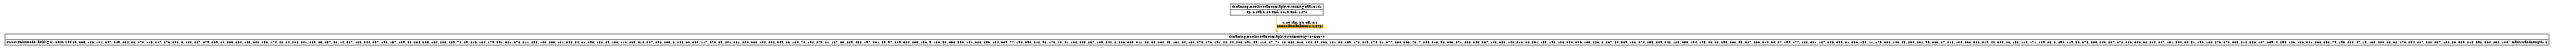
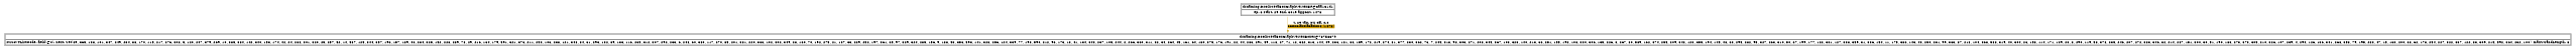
  digraph {
    node [shape=none]
-   n1 [label=<<TABLE><TR><TD COLSPAN="2">dsnaming.DsOliMetaBoxGraphVertexEP@3aa131d1</TD></TR><TR><TD COLSPAN="2">ep: 6 start: 29 end: 3019 end: 1478</TD></TR></TABLE>>]
+   n1 [label=<<TABLE><TR><TD COLSPAN="2">dsnaming.DsOliMetaBoxGraphVertexEP@3aa131d1</TD></TR><TR><TD COLSPAN="2">ep: 6 start: 29 end: 3019 aggCnt: 1478</TD></TR></TABLE>>]
    n2 [label=<<TABLE><TR><TD COLSPAN="2">dsnaming.DsOliMetaBoxGraphVertexBoxes@73758679</TD></TR><TR><TD COLSPAN="2">struct TListNode: field(@0): next: Set(69, 365, 138, 101, 347, 249, 234, 88, 170, 115, 217, 276, 308, 5, 120, 247, 379, 269, 10, 385, 384, 142, 340, 153, 174, 42, 24, 288, 301, 320, 25, 257, 52, 14, 587, 125, 344, 357, 196, 157, 189, 46, 284, 325, 152, 228, 289, 78, 29, 216, 164, 179, 591, 321, 376, 211, 253, 106, 238, 121, 348, 84, 61, 293, 132, 89, 133, 116, 265, 312, 307, 292, 233, 6, 248, 60, 380, 117, 270, 85, 201, 381, 220, 366, 102, 302, 349, 28, 160, 70, 192, 275, 21, 137, 33, 229, 252, 197, 361, 65, 97, 329, 324, 285, 156, 9, 188, 53, 356, 593, 141, 328, 256, 124, 339, 77, 193, 590, 212, 96, 173, 13, 41, 134, 343, 237, 105, 244, 2, 266, 360, 311, 32, 34, 264, 45, 161, 64, 180, 375, 176, 191, 22, 44, 286, 291, 59, 118, 27, 71, 12, 382, 313, 144, 49, 236, 181, 86, 159, 172, 219, 274, 81, 377, 230, 362, 76, 7, 245, 318, 98, 303, 271, 208, 345, 367, 103, 323, 140, 213, 66, 251, 155, 198, 108, 330, 306, 135, 226, 3, 267, 80, 589, 162, 374, 255, 209, 342, 123, 355, 194, 145, 48, 63, 295, 282, 95, 327, 263, 310, 50, 67, 199, 177, 182, 331, 127, 338, 359, 31, 336, 154, 11, 175, 386, 143, 43, 250, 231, 99, 363, 87, 218, 104, 368, 588, 319, 40, 304, 26, 158, 114, 171, 139, 23, 8, 290, 119, 58, 378, 235, 246, 207, 272, 383, 346, 82, 214, 287, 151, 300, 30, 51, 190, 183, 273, 373, 305, 210, 326, 107, 239, 4, 294, 126, 136, 341, 268, 358, 79, 195, 283, 47, 15, 163, 200, 68, 62, 178, 254, 227, 322, 337, 122, 83, 309, 215, 592, 364, 232, 100)  maxStrandLength: 8</TD></TR></TABLE>>]
    subgraph sub_1 {
      rankdir=LR
      n1
      n2
    }
    n1 -> n2 [color="#CC9900" label=<<TABLE BORDER="0" ALIGN="left" COLOR="black" CELLBORDER="0"  CELLPADDING="0" CELLSPACING="0"><TR><TD COLSPAN="2">t: 29 tag: ptr off: 0:0</TD></TR><TR><TD ALIGN="left" BGCOLOR="#CC9900">ccNoClassification</TD><TD ALIGN="left" BGCOLOR="#CC9900">0 (1478)</TD></TR></TABLE>>]
  }
